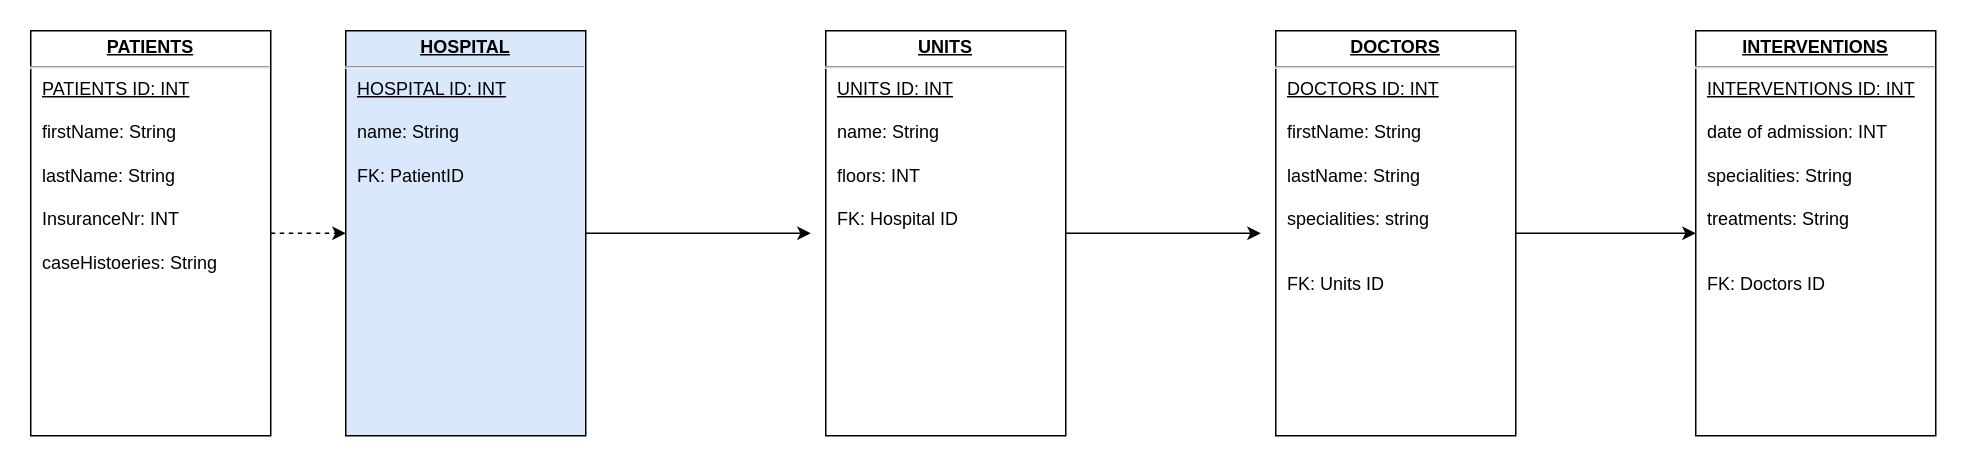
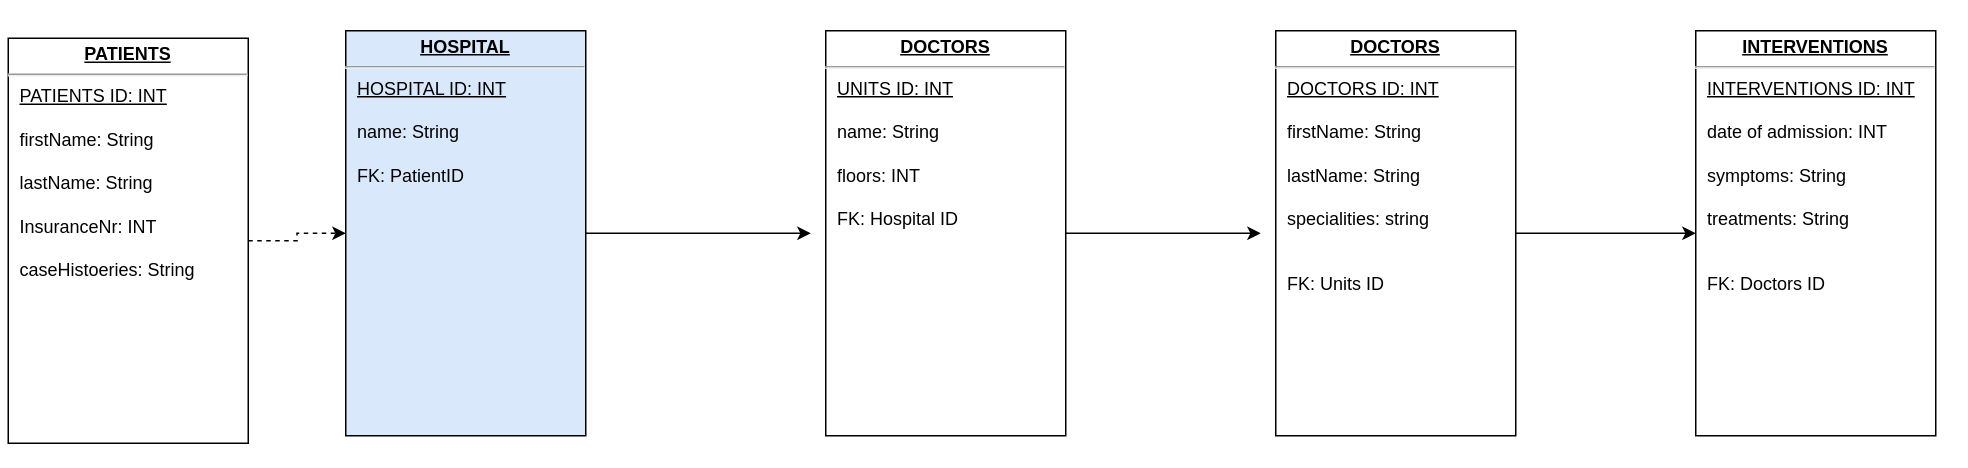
  <mxCell id="0" />
  <mxCell id="1" parent="0" />
  <mxCell id="2" style="edgeStyle=orthogonalEdgeStyle;rounded=0;orthogonalLoop=1;jettySize=auto;html=1;exitX=1;exitY=0.5;exitDx=0;exitDy=0;dashed=1;" parent="1" source="3" target="5" edge="1"><mxGeometry relative="1" as="geometry"><mxPoint x="310" y="155" as="targetPoint" /></mxGeometry></mxCell>
- <mxCell id="3" value="&lt;p style=&quot;margin: 0px ; margin-top: 4px ; text-align: center ; text-decoration: underline&quot;&gt;&lt;b&gt;PATIENTS&lt;/b&gt;&lt;/p&gt;&lt;hr&gt;&lt;p style=&quot;margin: 0px ; margin-left: 8px&quot;&gt;&lt;u&gt;PATIENTS ID: INT&lt;/u&gt;&lt;/p&gt;&lt;p style=&quot;margin: 0px ; margin-left: 8px&quot;&gt;&lt;br&gt;&lt;/p&gt;&lt;p style=&quot;margin: 0px ; margin-left: 8px&quot;&gt;firstName: String&lt;/p&gt;&lt;p style=&quot;margin: 0px ; margin-left: 8px&quot;&gt;&lt;br&gt;&lt;/p&gt;&lt;p style=&quot;margin: 0px ; margin-left: 8px&quot;&gt;lastName: String&lt;/p&gt;&lt;p style=&quot;margin: 0px ; margin-left: 8px&quot;&gt;&lt;br&gt;&lt;/p&gt;&lt;p style=&quot;margin: 0px ; margin-left: 8px&quot;&gt;InsuranceNr: INT&lt;/p&gt;&lt;p style=&quot;margin: 0px ; margin-left: 8px&quot;&gt;&lt;br&gt;&lt;/p&gt;&lt;p style=&quot;margin: 0px ; margin-left: 8px&quot;&gt;caseHistoeries: String&lt;/p&gt;" style="verticalAlign=top;align=left;overflow=fill;fontSize=12;fontFamily=Helvetica;html=1;" parent="1" vertex="1"><mxGeometry x="20" y="20" width="160" height="270" as="geometry" /></mxCell>
+ <mxCell id="3" value="&lt;p style=&quot;margin: 0px ; margin-top: 4px ; text-align: center ; text-decoration: underline&quot;&gt;&lt;b&gt;PATIENTS&lt;/b&gt;&lt;/p&gt;&lt;hr&gt;&lt;p style=&quot;margin: 0px ; margin-left: 8px&quot;&gt;&lt;u&gt;PATIENTS ID: INT&lt;/u&gt;&lt;/p&gt;&lt;p style=&quot;margin: 0px ; margin-left: 8px&quot;&gt;&lt;br&gt;&lt;/p&gt;&lt;p style=&quot;margin: 0px ; margin-left: 8px&quot;&gt;firstName: String&lt;/p&gt;&lt;p style=&quot;margin: 0px ; margin-left: 8px&quot;&gt;&lt;br&gt;&lt;/p&gt;&lt;p style=&quot;margin: 0px ; margin-left: 8px&quot;&gt;lastName: String&lt;/p&gt;&lt;p style=&quot;margin: 0px ; margin-left: 8px&quot;&gt;&lt;br&gt;&lt;/p&gt;&lt;p style=&quot;margin: 0px ; margin-left: 8px&quot;&gt;InsuranceNr: INT&lt;/p&gt;&lt;p style=&quot;margin: 0px ; margin-left: 8px&quot;&gt;&lt;br&gt;&lt;/p&gt;&lt;p style=&quot;margin: 0px ; margin-left: 8px&quot;&gt;caseHistoeries: String&lt;/p&gt;" style="verticalAlign=top;align=left;overflow=fill;fontSize=12;fontFamily=Helvetica;html=1;" parent="1" vertex="1"><mxGeometry x="5" y="25" width="160" height="270" as="geometry" /></mxCell>
  <mxCell id="4" style="edgeStyle=orthogonalEdgeStyle;rounded=0;orthogonalLoop=1;jettySize=auto;html=1;exitX=1;exitY=0.5;exitDx=0;exitDy=0;" parent="1" source="5" edge="1"><mxGeometry relative="1" as="geometry"><mxPoint x="540" y="155" as="targetPoint" /></mxGeometry></mxCell>
  <mxCell id="5" value="&lt;p style=&quot;margin: 0px ; margin-top: 4px ; text-align: center ; text-decoration: underline&quot;&gt;&lt;b&gt;HOSPITAL&lt;/b&gt;&lt;/p&gt;&lt;hr&gt;&lt;p style=&quot;margin: 0px ; margin-left: 8px&quot;&gt;&lt;u&gt;HOSPITAL ID: INT&lt;/u&gt;&lt;/p&gt;&lt;p style=&quot;margin: 0px ; margin-left: 8px&quot;&gt;&lt;br&gt;&lt;/p&gt;&lt;p style=&quot;margin: 0px ; margin-left: 8px&quot;&gt;name: String&lt;/p&gt;&lt;p style=&quot;margin: 0px ; margin-left: 8px&quot;&gt;&lt;br&gt;&lt;/p&gt;&lt;p style=&quot;margin: 0px ; margin-left: 8px&quot;&gt;FK: PatientID&lt;/p&gt;" style="verticalAlign=top;align=left;overflow=fill;fontSize=12;fontFamily=Helvetica;html=1;fillColor=#dae8fc;" parent="1" vertex="1"><mxGeometry x="230" y="20" width="160" height="270" as="geometry" /></mxCell>
  <mxCell id="6" style="edgeStyle=orthogonalEdgeStyle;rounded=0;orthogonalLoop=1;jettySize=auto;html=1;" parent="1" source="7" edge="1"><mxGeometry relative="1" as="geometry"><mxPoint x="840" y="155" as="targetPoint" /></mxGeometry></mxCell>
- <mxCell id="7" value="&lt;p style=&quot;margin: 0px ; margin-top: 4px ; text-align: center ; text-decoration: underline&quot;&gt;&lt;b&gt;UNITS&lt;/b&gt;&lt;/p&gt;&lt;hr&gt;&lt;p style=&quot;margin: 0px ; margin-left: 8px&quot;&gt;&lt;u&gt;UNITS ID: INT&lt;/u&gt;&lt;/p&gt;&lt;p style=&quot;margin: 0px ; margin-left: 8px&quot;&gt;&lt;br&gt;&lt;/p&gt;&lt;p style=&quot;margin: 0px ; margin-left: 8px&quot;&gt;name: String&lt;/p&gt;&lt;p style=&quot;margin: 0px ; margin-left: 8px&quot;&gt;&lt;br&gt;&lt;/p&gt;&lt;p style=&quot;margin: 0px ; margin-left: 8px&quot;&gt;floors: INT&lt;/p&gt;&lt;p style=&quot;margin: 0px ; margin-left: 8px&quot;&gt;&lt;br&gt;&lt;/p&gt;&lt;p style=&quot;margin: 0px ; margin-left: 8px&quot;&gt;FK: Hospital ID&lt;/p&gt;" style="verticalAlign=top;align=left;overflow=fill;fontSize=12;fontFamily=Helvetica;html=1;" parent="1" vertex="1"><mxGeometry x="550" y="20" width="160" height="270" as="geometry" /></mxCell>
+ <mxCell id="7" value="&lt;p style=&quot;margin: 0px ; margin-top: 4px ; text-align: center ; text-decoration: underline&quot;&gt;&lt;b&gt;DOCTORS&lt;/b&gt;&lt;/p&gt;&lt;hr&gt;&lt;p style=&quot;margin: 0px ; margin-left: 8px&quot;&gt;&lt;u&gt;UNITS ID: INT&lt;/u&gt;&lt;/p&gt;&lt;p style=&quot;margin: 0px ; margin-left: 8px&quot;&gt;&lt;br&gt;&lt;/p&gt;&lt;p style=&quot;margin: 0px ; margin-left: 8px&quot;&gt;name: String&lt;/p&gt;&lt;p style=&quot;margin: 0px ; margin-left: 8px&quot;&gt;&lt;br&gt;&lt;/p&gt;&lt;p style=&quot;margin: 0px ; margin-left: 8px&quot;&gt;floors: INT&lt;/p&gt;&lt;p style=&quot;margin: 0px ; margin-left: 8px&quot;&gt;&lt;br&gt;&lt;/p&gt;&lt;p style=&quot;margin: 0px ; margin-left: 8px&quot;&gt;FK: Hospital ID&lt;/p&gt;" style="verticalAlign=top;align=left;overflow=fill;fontSize=12;fontFamily=Helvetica;html=1;" parent="1" vertex="1"><mxGeometry x="550" y="20" width="160" height="270" as="geometry" /></mxCell>
  <mxCell id="8" style="edgeStyle=orthogonalEdgeStyle;rounded=0;orthogonalLoop=1;jettySize=auto;html=1;" parent="1" source="9" edge="1"><mxGeometry relative="1" as="geometry"><mxPoint x="1130" y="155" as="targetPoint" /></mxGeometry></mxCell>
  <mxCell id="9" value="&lt;p style=&quot;margin: 0px ; margin-top: 4px ; text-align: center ; text-decoration: underline&quot;&gt;&lt;b&gt;DOCTORS&lt;/b&gt;&lt;/p&gt;&lt;hr&gt;&lt;p style=&quot;margin: 0px ; margin-left: 8px&quot;&gt;&lt;u&gt;DOCTORS ID: INT&lt;/u&gt;&lt;/p&gt;&lt;p style=&quot;margin: 0px ; margin-left: 8px&quot;&gt;&lt;br&gt;&lt;/p&gt;&lt;p style=&quot;margin: 0px ; margin-left: 8px&quot;&gt;firstName: String&lt;/p&gt;&lt;p style=&quot;margin: 0px ; margin-left: 8px&quot;&gt;&lt;br&gt;&lt;/p&gt;&lt;p style=&quot;margin: 0px ; margin-left: 8px&quot;&gt;lastName: String&lt;/p&gt;&lt;p style=&quot;margin: 0px ; margin-left: 8px&quot;&gt;&lt;br&gt;&lt;/p&gt;&lt;p style=&quot;margin: 0px ; margin-left: 8px&quot;&gt;specialities: string&lt;/p&gt;&lt;p style=&quot;margin: 0px ; margin-left: 8px&quot;&gt;&lt;br&gt;&lt;/p&gt;&lt;p style=&quot;margin: 0px ; margin-left: 8px&quot;&gt;&lt;br&gt;&lt;/p&gt;&lt;p style=&quot;margin: 0px ; margin-left: 8px&quot;&gt;FK: Units ID&lt;/p&gt;&lt;p style=&quot;margin: 0px ; margin-left: 8px&quot;&gt;&lt;br&gt;&lt;/p&gt;&lt;p style=&quot;margin: 0px ; margin-left: 8px&quot;&gt;&lt;br&gt;&lt;/p&gt;" style="verticalAlign=top;align=left;overflow=fill;fontSize=12;fontFamily=Helvetica;html=1;" parent="1" vertex="1"><mxGeometry x="850" y="20" width="160" height="270" as="geometry" /></mxCell>
- <mxCell id="10" value="&lt;p style=&quot;margin: 0px ; margin-top: 4px ; text-align: center ; text-decoration: underline&quot;&gt;&lt;b&gt;INTERVENTIONS&lt;/b&gt;&lt;/p&gt;&lt;hr&gt;&lt;p style=&quot;margin: 0px ; margin-left: 8px&quot;&gt;&lt;u&gt;INTERVENTIONS ID: INT&lt;/u&gt;&lt;/p&gt;&lt;p style=&quot;margin: 0px ; margin-left: 8px&quot;&gt;&lt;u&gt;&lt;br&gt;&lt;/u&gt;&lt;/p&gt;&lt;p style=&quot;margin: 0px ; margin-left: 8px&quot;&gt;date of admission: INT&lt;/p&gt;&lt;p style=&quot;margin: 0px ; margin-left: 8px&quot;&gt;&lt;u&gt;&lt;br&gt;&lt;/u&gt;&lt;/p&gt;&lt;p style=&quot;margin: 0px ; margin-left: 8px&quot;&gt;specialities: String&lt;/p&gt;&lt;p style=&quot;margin: 0px ; margin-left: 8px&quot;&gt;&lt;u&gt;&lt;br&gt;&lt;/u&gt;&lt;/p&gt;&lt;p style=&quot;margin: 0px ; margin-left: 8px&quot;&gt;treatments: String&lt;/p&gt;&lt;p style=&quot;margin: 0px ; margin-left: 8px&quot;&gt;&lt;u&gt;&lt;br&gt;&lt;/u&gt;&lt;/p&gt;&lt;p style=&quot;margin: 0px ; margin-left: 8px&quot;&gt;&lt;u&gt;&lt;br&gt;&lt;/u&gt;&lt;/p&gt;&lt;p style=&quot;margin: 0px ; margin-left: 8px&quot;&gt;FK: Doctors ID&lt;/p&gt;" style="verticalAlign=top;align=left;overflow=fill;fontSize=12;fontFamily=Helvetica;html=1;" parent="1" vertex="1"><mxGeometry x="1130" y="20" width="160" height="270" as="geometry" /></mxCell>
+ <mxCell id="10" value="&lt;p style=&quot;margin: 0px ; margin-top: 4px ; text-align: center ; text-decoration: underline&quot;&gt;&lt;b&gt;INTERVENTIONS&lt;/b&gt;&lt;/p&gt;&lt;hr&gt;&lt;p style=&quot;margin: 0px ; margin-left: 8px&quot;&gt;&lt;u&gt;INTERVENTIONS ID: INT&lt;/u&gt;&lt;/p&gt;&lt;p style=&quot;margin: 0px ; margin-left: 8px&quot;&gt;&lt;u&gt;&lt;br&gt;&lt;/u&gt;&lt;/p&gt;&lt;p style=&quot;margin: 0px ; margin-left: 8px&quot;&gt;date of admission: INT&lt;/p&gt;&lt;p style=&quot;margin: 0px ; margin-left: 8px&quot;&gt;&lt;u&gt;&lt;br&gt;&lt;/u&gt;&lt;/p&gt;&lt;p style=&quot;margin: 0px ; margin-left: 8px&quot;&gt;symptoms: String&lt;/p&gt;&lt;p style=&quot;margin: 0px ; margin-left: 8px&quot;&gt;&lt;u&gt;&lt;br&gt;&lt;/u&gt;&lt;/p&gt;&lt;p style=&quot;margin: 0px ; margin-left: 8px&quot;&gt;treatments: String&lt;/p&gt;&lt;p style=&quot;margin: 0px ; margin-left: 8px&quot;&gt;&lt;u&gt;&lt;br&gt;&lt;/u&gt;&lt;/p&gt;&lt;p style=&quot;margin: 0px ; margin-left: 8px&quot;&gt;&lt;u&gt;&lt;br&gt;&lt;/u&gt;&lt;/p&gt;&lt;p style=&quot;margin: 0px ; margin-left: 8px&quot;&gt;FK: Doctors ID&lt;/p&gt;" style="verticalAlign=top;align=left;overflow=fill;fontSize=12;fontFamily=Helvetica;html=1;" parent="1" vertex="1"><mxGeometry x="1130" y="20" width="160" height="270" as="geometry" /></mxCell>
